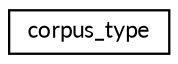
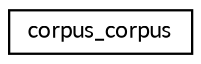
  digraph {
    rankdir=LR
    fontname=Lato
-   n1 [color=black fillcolor=white fontname=Lato fontsize=10 height=0.2 label=corpus_type shape=record style=filled width=0.4]
+   n1 [color=black fillcolor=white fontname=Lato fontsize=10 height=0.2 label=corpus_corpus shape=record style=filled width=0.4]
  }
